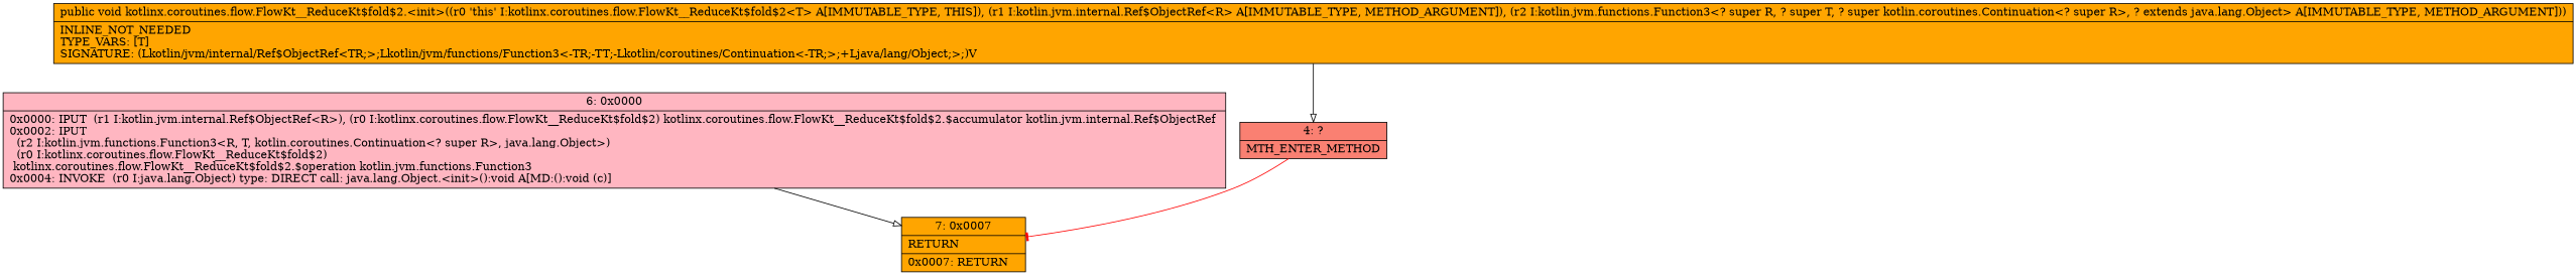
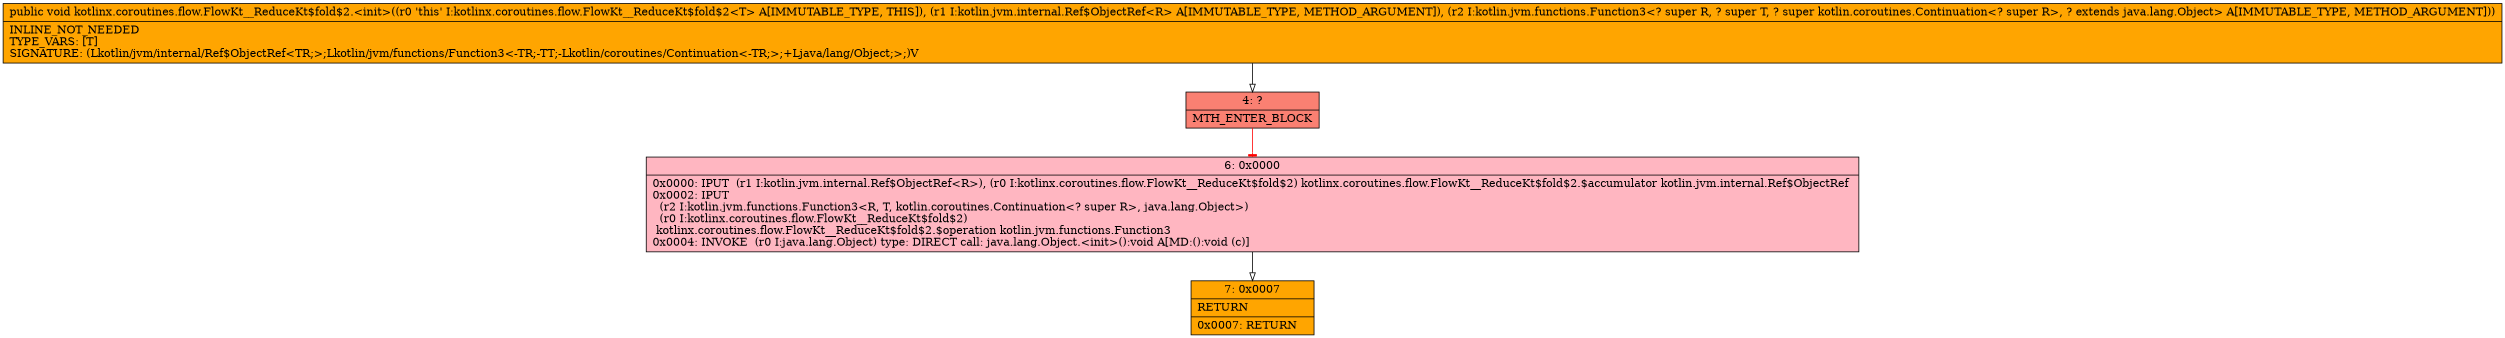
  digraph {
    node [fillcolor=orange shape=record style=filled]
    edge [arrowhead=onormal color=black]
-   n1 [fillcolor=salmon label="{4\:\ ?|MTH_ENTER_METHOD\l}"]
+   n1 [fillcolor=salmon label="{4\:\ ?|MTH_ENTER_BLOCK\l}"]
    n2 [fillcolor=lightpink label="{6\:\ 0x0000|0x0000: IPUT  (r1 I:kotlin.jvm.internal.Ref$ObjectRef\<R\>), (r0 I:kotlinx.coroutines.flow.FlowKt__ReduceKt$fold$2) kotlinx.coroutines.flow.FlowKt__ReduceKt$fold$2.$accumulator kotlin.jvm.internal.Ref$ObjectRef \l0x0002: IPUT  \l  (r2 I:kotlin.jvm.functions.Function3\<R, T, kotlin.coroutines.Continuation\<? super R\>, java.lang.Object\>)\l  (r0 I:kotlinx.coroutines.flow.FlowKt__ReduceKt$fold$2)\l kotlinx.coroutines.flow.FlowKt__ReduceKt$fold$2.$operation kotlin.jvm.functions.Function3 \l0x0004: INVOKE  (r0 I:java.lang.Object) type: DIRECT call: java.lang.Object.\<init\>():void A[MD:():void (c)]\l}"]
    n3 [label="{7\:\ 0x0007|RETURN\l|0x0007: RETURN   \l}"]
    n4 [label="{public void kotlinx.coroutines.flow.FlowKt__ReduceKt$fold$2.\<init\>((r0 'this' I:kotlinx.coroutines.flow.FlowKt__ReduceKt$fold$2\<T\> A[IMMUTABLE_TYPE, THIS]), (r1 I:kotlin.jvm.internal.Ref$ObjectRef\<R\> A[IMMUTABLE_TYPE, METHOD_ARGUMENT]), (r2 I:kotlin.jvm.functions.Function3\<? super R, ? super T, ? super kotlin.coroutines.Continuation\<? super R\>, ? extends java.lang.Object\> A[IMMUTABLE_TYPE, METHOD_ARGUMENT]))  | INLINE_NOT_NEEDED\lTYPE_VARS: [T]\lSIGNATURE: (Lkotlin\/jvm\/internal\/Ref$ObjectRef\<TR;\>;Lkotlin\/jvm\/functions\/Function3\<\-TR;\-TT;\-Lkotlin\/coroutines\/Continuation\<\-TR;\>;+Ljava\/lang\/Object;\>;)V\l}"]
-   n1 -> n3 [arrowhead=tee color=red]
+   n1 -> n2 [arrowhead=tee color=red]
    n2 -> n3
    n4 -> n1
  }
